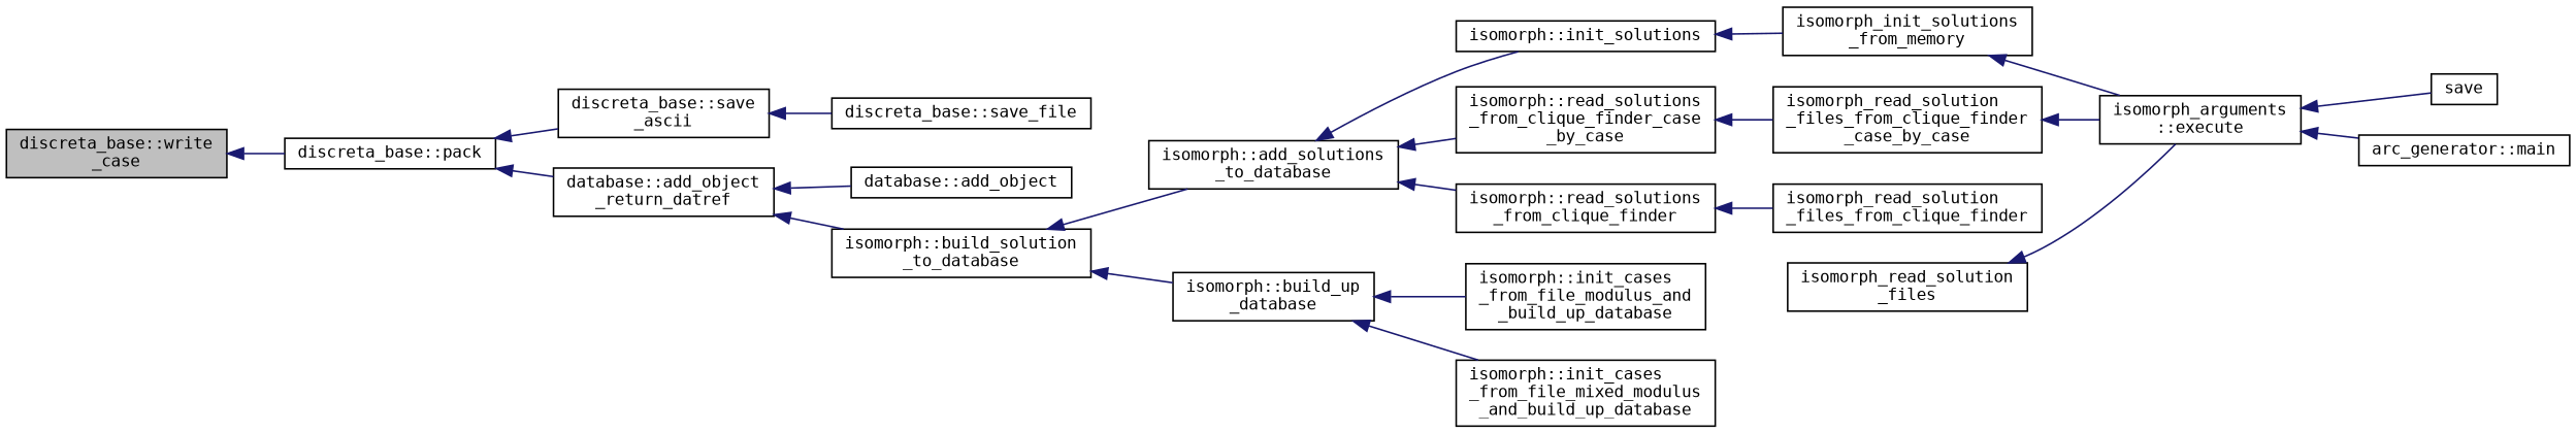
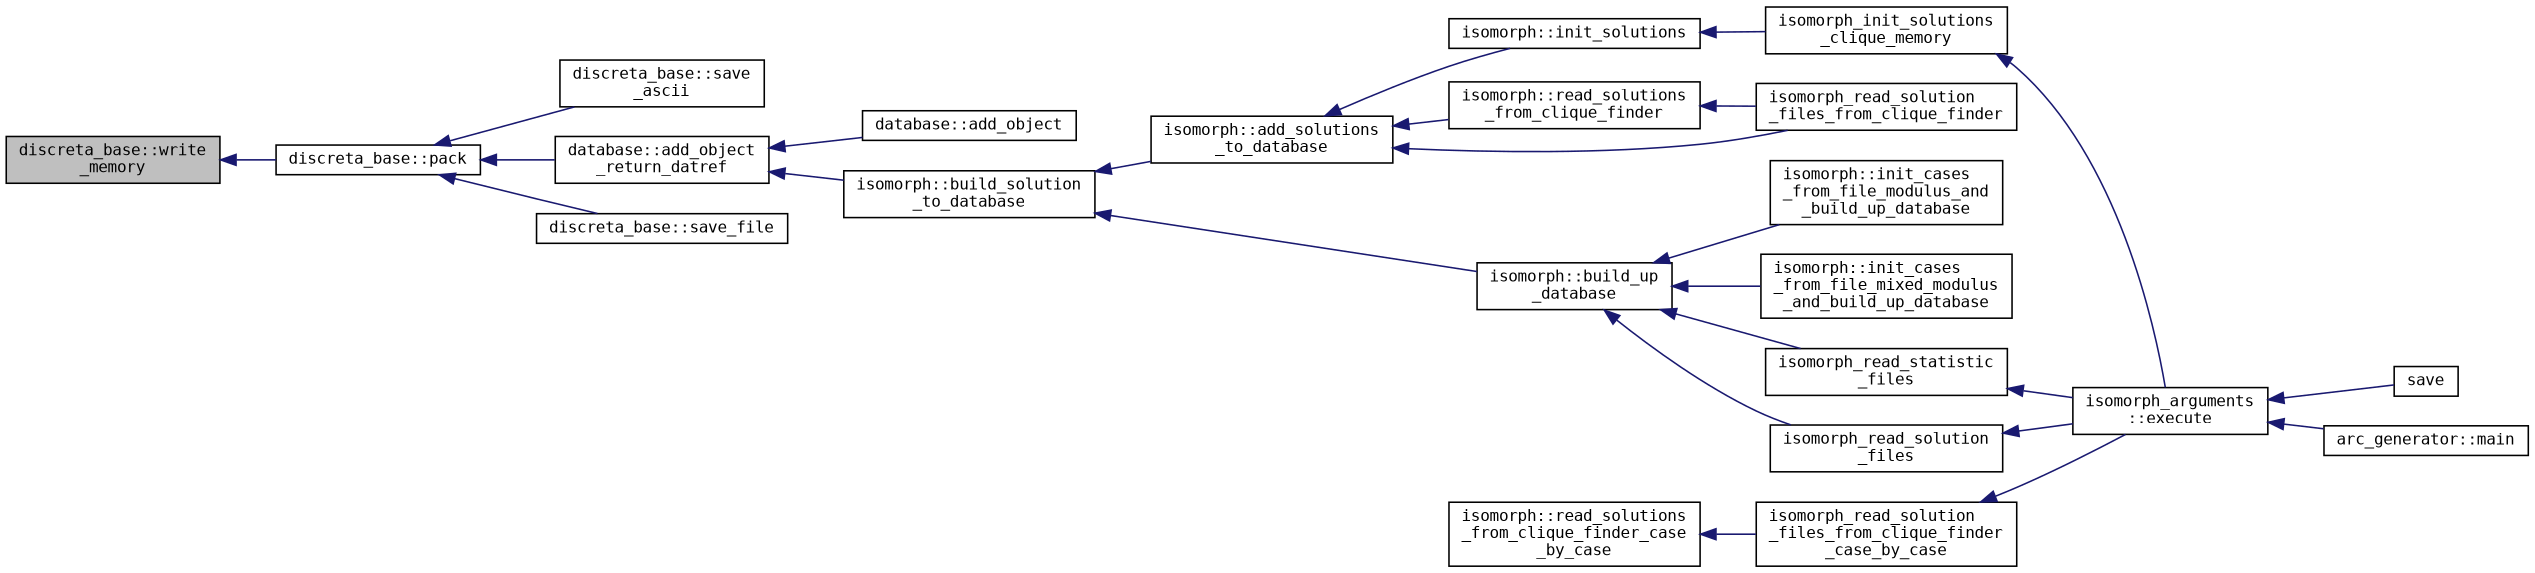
  digraph {
    fontname="DejaVu Sans Mono"
    rankdir=LR
    node [color=black fillcolor=white fontname="DejaVu Sans Mono" fontsize=10 shape=record style=filled]
    edge [color=midnightblue dir=back fontname="DejaVu Sans Mono" fontsize=10 labelfontname=Helvetica labelfontsize=10 style=solid]
-   n1 [fillcolor=grey75 fontcolor=black height=0.2 label="discreta_base::write\l_case" width=0.4]
+   n1 [fillcolor=grey75 fontcolor=black height=0.2 label="discreta_base::write\l_memory" width=0.4]
    n2 [height=0.2 label="discreta_base::pack" width=0.4]
    n3 [height=0.2 label="discreta_base::save\l_ascii" width=0.4]
    n4 [height=0.2 label="database::add_object\l_return_datref" width=0.4]
    n5 [height=0.2 label="discreta_base::save_file" width=0.4]
    n6 [height=0.2 label="database::add_object" width=0.4]
    n7 [height=0.2 label="isomorph::build_solution\l_to_database" width=0.4]
    n8 [height=0.2 label="isomorph::add_solutions\l_to_database" width=0.4]
    n9 [height=0.2 label="isomorph::build_up\l_database" width=0.4]
    n10 [height=0.2 label="isomorph::init_solutions" width=0.4]
    n11 [height=0.2 label="isomorph::read_solutions\l_from_clique_finder_case\l_by_case" width=0.4]
    n12 [height=0.2 label="isomorph::read_solutions\l_from_clique_finder" width=0.4]
    n13 [height=0.2 label="isomorph::init_cases\l_from_file_modulus_and\l_build_up_database" width=0.4]
    n14 [height=0.2 label="isomorph::init_cases\l_from_file_mixed_modulus\l_and_build_up_database" width=0.4]
+   n15 [height=0.2 label="isomorph_read_statistic\l_files" width=0.4]
    n16 [height=0.2 label="isomorph_read_solution\l_files" width=0.4]
-   n17 [height=0.2 label="isomorph_init_solutions\l_from_memory" width=0.4]
+   n17 [height=0.2 label="isomorph_init_solutions\l_clique_memory" width=0.4]
    n18 [height=0.2 label="isomorph_read_solution\l_files_from_clique_finder\l_case_by_case" width=0.4]
    n19 [height=0.2 label="isomorph_read_solution\l_files_from_clique_finder" width=0.4]
    n20 [height=0.2 label="isomorph_arguments\l::execute" width=0.4]
    n21 [height=0.2 label=save width=0.4]
    n22 [height=0.2 label="arc_generator::main" width=0.4]
    n1 -> n2
    n2 -> n3
    n2 -> n4
-   n3 -> n5
+   n2 -> n5
    n4 -> n6
    n4 -> n7
    n7 -> n8
    n7 -> n9
    n8 -> n10
-   n8 -> n11
+   n8 -> n19
    n8 -> n12
    n9 -> n13
    n9 -> n14
+   n9 -> n15
+   n9 -> n16
    n10 -> n17
    n11 -> n18
    n12 -> n19
+   n15 -> n20
    n16 -> n20
    n17 -> n20
    n18 -> n20
    n20 -> n21
    n20 -> n22
  }
